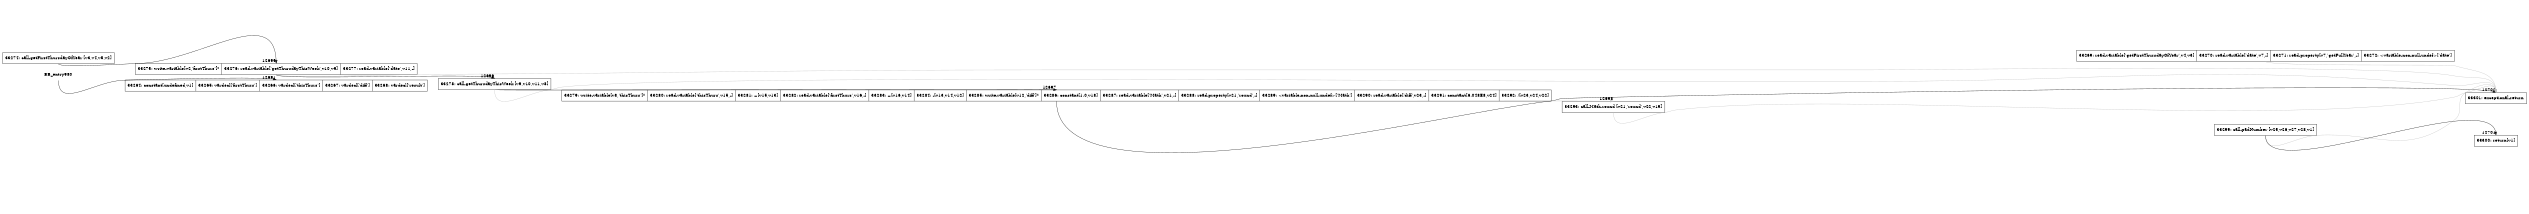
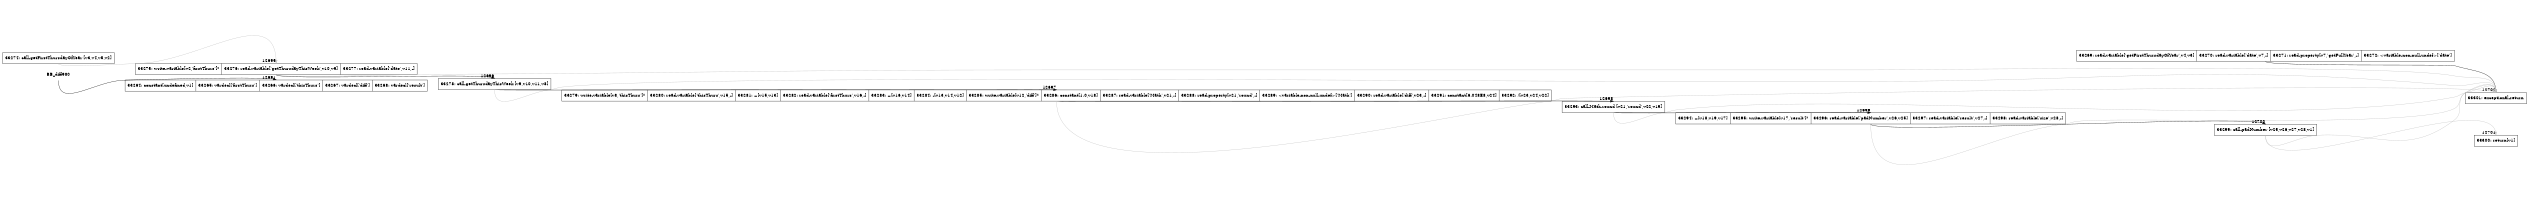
  digraph {
    rankdir=LR
    node [shape=record]
    edge [headport=n tailport=s]
-   BB_entry980 [shape=none]
+   BB_entry980 [shape=none label=BB_diff980]
    n2 [label="{33264: constant[undefined,v1]|33265: vardecl['firstThurs']|33266: vardecl['thisThurs']|33267: vardecl['diff']|33268: vardecl['result']}"]
    n3 [label="{33269: read-variable['getFirstThursdayOfYear',v4,v3]|33270: read-variable['date',v7,-]|33271: read-property[v7,'getFullYear',-]|33272: \<variable-non-null-undef\>['date']}"]
    n4 [label="{33301: exceptional-return}"]
    n5 [label="{33274: call-getFirstThursdayOfYear [v3,v4,v5,v2]}"]
    n6 [label="{33275: write-variable[v2,'firstThurs']*|33276: read-variable['getThursdayThisWeek',v10,v9]|33277: read-variable['date',v11,-]}"]
    n7 [label="{33278: call-getThursdayThisWeek [v9,v10,v11,v8]}"]
    n8 [label="{33279: write-variable[v8,'thisThurs']*|33280: read-variable['thisThurs',v15,-]|33281: +[v15,v13]|33282: read-variable['firstThurs',v16,-]|33283: +[v16,v14]|33284: -[v13,v14,v12]|33285: write-variable[v12,'diff']*|33286: constant[1.0,v18]|33287: read-variable['Math',v21,-]|33288: read-property[v21,'round',-]|33289: \<variable-non-null-undef\>['Math']|33290: read-variable['diff',v23,-]|33291: constant[6.048E8,v24]|33292: /[v23,v24,v22]}"]
    n9 [label="{33293: call-Math.round [v21,'round',v22,v19]}"]
+   n10 [label="{33294: +[v18,v19,v17]|33295: write-variable[v17,'result']*|33296: read-variable['padNumber',v26,v25]|33297: read-variable['result',v27,-]|33298: read-variable['size',v28,-]}"]
    n11 [label="{33299: call-padNumber [v25,v26,v27,v28,v1]}"]
    n12 [label="{33300: return[v1]}"]
    BB_entry980 -> n2 [headlabel="    12691"]
-   n3 -> n4 [color=gray headlabel="      12702"]
-   n5 -> n6 [headlabel="      12695"]
+   n3 -> n4 [color=black headlabel="      12702"]
+   n5 -> n6 [headlabel="      12695" color=gray]
    n6 -> n4 [color=gray]
    n6 -> n7 [headlabel="      12696"]
    n7 -> n4 [color=gray]
    n7 -> n8 [headlabel="      12697"]
-   n8 -> n4 [color=black]
-   n8 -> n9 [headlabel="      12698" color=gray]
+   n8 -> n4 [color=gray]
+   n8 -> n9 [headlabel="      12698"]
    n9 -> n4 [color=gray]
+   n9 -> n10 [headlabel="      12699"]
+   n10 -> n4 [color=gray]
+   n10 -> n11 [headlabel="      12700"]
    n11 -> n4 [color=gray]
-   n11 -> n12 [headlabel="      12701"]
+   n11 -> n12 [headlabel="      12701" color=gray]
  }
